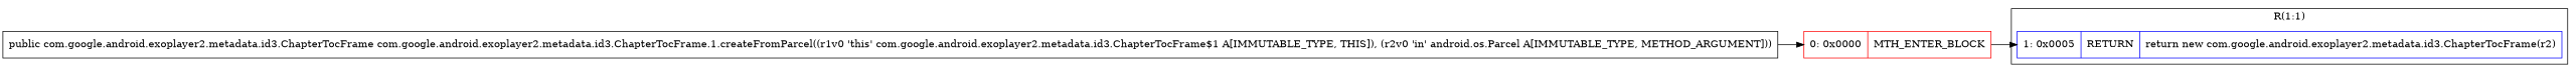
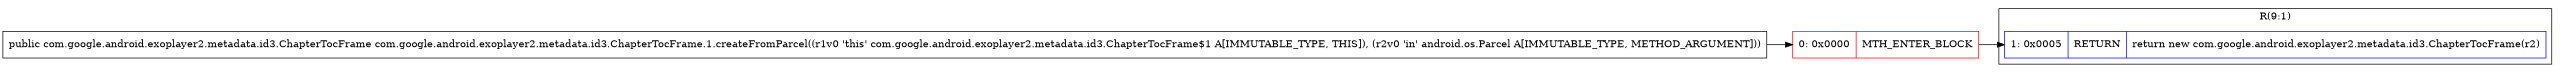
  digraph {
    rankdir=LR
    node [shape=record]
    n1 [color=blue label="{1\:\ 0x0005|RETURN\l|return new com.google.android.exoplayer2.metadata.id3.ChapterTocFrame(r2)\l}"]
    n2 [color=red label="{0\:\ 0x0000|MTH_ENTER_BLOCK\l}"]
    n3 [label="{public com.google.android.exoplayer2.metadata.id3.ChapterTocFrame com.google.android.exoplayer2.metadata.id3.ChapterTocFrame.1.createFromParcel((r1v0 'this' com.google.android.exoplayer2.metadata.id3.ChapterTocFrame$1 A[IMMUTABLE_TYPE, THIS]), (r2v0 'in' android.os.Parcel A[IMMUTABLE_TYPE, METHOD_ARGUMENT])) }"]
    subgraph cluster_1 {
-     label="R(1:1)"
+     label="R(9:1)"
      n1
    }
    n2 -> n1
    n3 -> n2
  }
